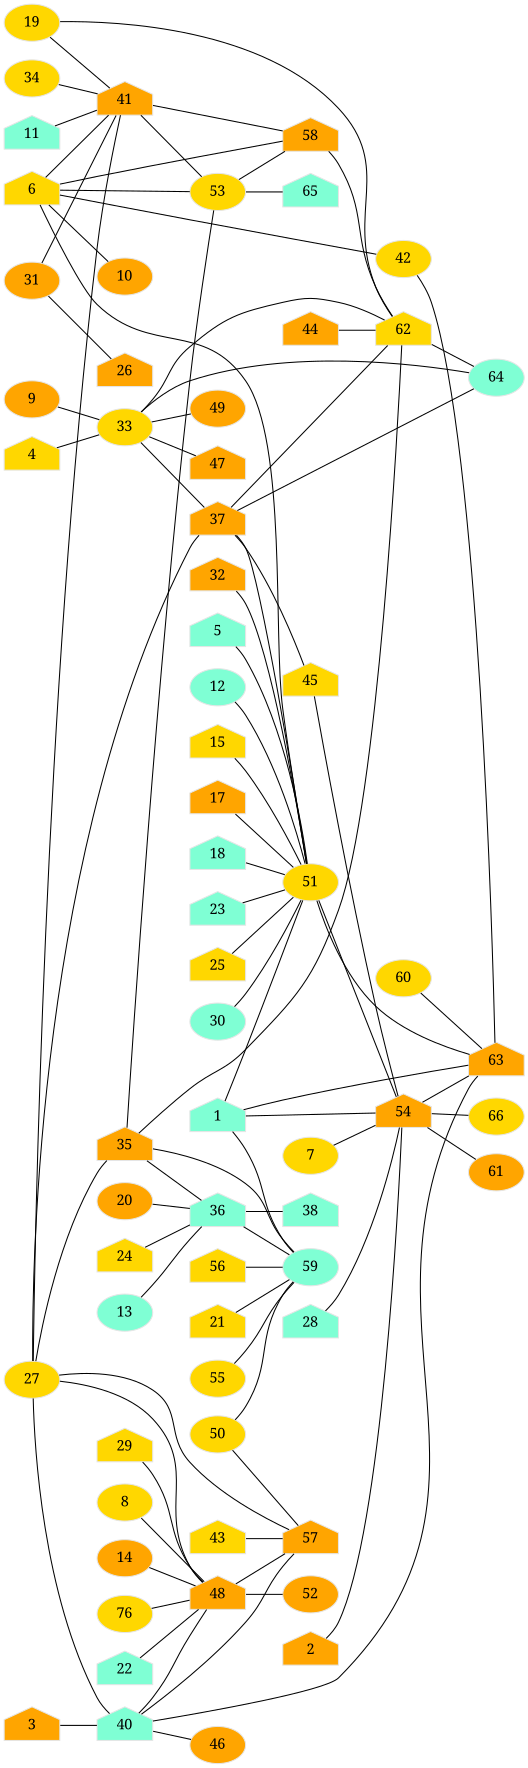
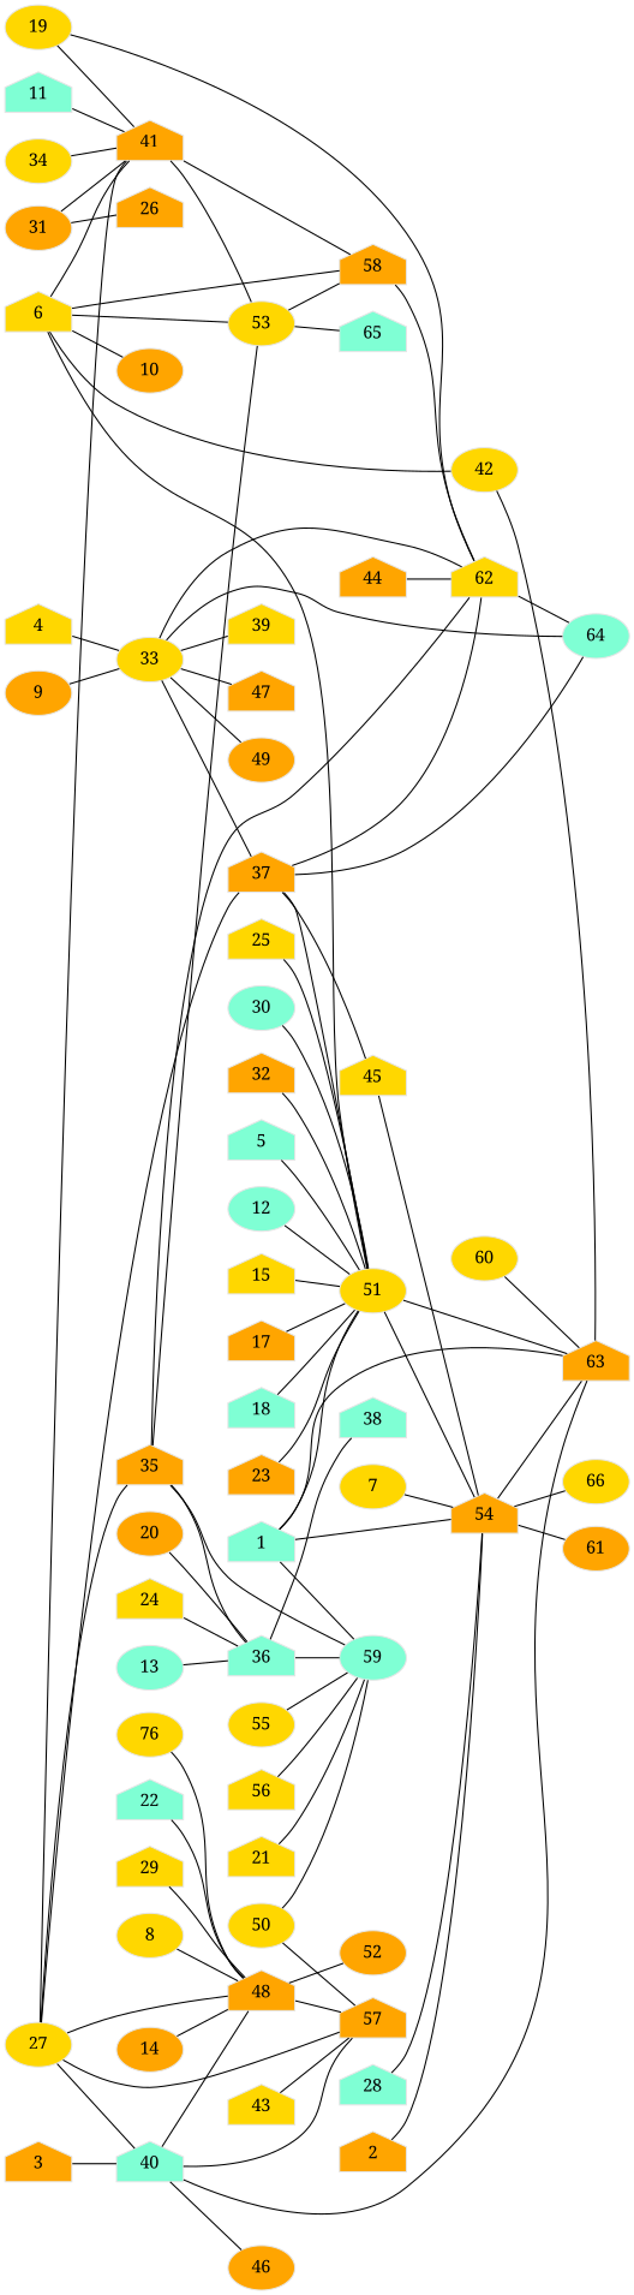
  graph {
    fontname="Noto Serif"
    rankdir=LR
    node [color=gray90 fillcolor=gold fontname="Noto Serif" shape=house style=filled]
    edge [fontname="Noto Serif" weight=1.0]
    1 [fillcolor=aquamarine]
    51 [shape=ellipse]
    54 [fillcolor=orange]
    59 [fillcolor=aquamarine shape=ellipse]
    63 [fillcolor=orange]
    61 [fillcolor=orange shape=ellipse]
    66 [shape=ellipse]
    2 [fillcolor=orange]
    3 [fillcolor=orange]
    40 [fillcolor=aquamarine]
    48 [fillcolor=orange]
    57 [fillcolor=orange]
    46 [fillcolor=orange shape=ellipse]
    33 [shape=ellipse]
    4
    62
    37 [fillcolor=orange]
+   39
    47 [fillcolor=orange]
    49 [fillcolor=orange shape=ellipse]
    64 [fillcolor=aquamarine shape=ellipse]
    5 [fillcolor=aquamarine]
    6
    10 [fillcolor=orange shape=ellipse]
    41 [fillcolor=orange]
    42 [shape=ellipse]
    53 [shape=ellipse]
    58 [fillcolor=orange]
    26 [fillcolor=orange]
    65 [fillcolor=aquamarine]
    7 [shape=ellipse]
    8 [shape=ellipse]
    52 [fillcolor=orange shape=ellipse]
    9 [fillcolor=orange shape=ellipse]
    11 [fillcolor=aquamarine]
    12 [fillcolor=aquamarine shape=ellipse]
    13 [fillcolor=aquamarine shape=ellipse]
    36 [fillcolor=aquamarine]
    38 [fillcolor=aquamarine]
    14 [fillcolor=orange shape=ellipse]
    15
    n42 [label=76 shape=ellipse]
    17 [fillcolor=orange]
    18 [fillcolor=aquamarine]
    19 [shape=ellipse]
    20 [fillcolor=orange shape=ellipse]
    21
    22 [fillcolor=aquamarine]
-   23 [fillcolor=aquamarine]
+   23 [fillcolor=orange]
    24
    25
    27 [shape=ellipse]
    35 [fillcolor=orange]
    45
    28 [fillcolor=aquamarine]
    29
    30 [fillcolor=aquamarine shape=ellipse]
    31 [fillcolor=orange shape=ellipse]
    32 [fillcolor=orange]
    34 [shape=ellipse]
    43
    44 [fillcolor=orange]
    50 [shape=ellipse]
    55 [shape=ellipse]
    56
    60 [shape=ellipse]
    1 -- 51 [weight=2.0]
    1 -- 54 [weight=4.0]
    1 -- 59
    1 -- 63 [weight=2.0]
    51 -- 54 [weight=2.0]
    51 -- 63
    54 -- 63 [weight=2.0]
    54 -- 61
    54 -- 66
    2 -- 54
    3 -- 40
    40 -- 63
    40 -- 48 [weight=3.0]
    40 -- 57 [weight=3.0]
    40 -- 46
    48 -- 57
    48 -- 52
    33 -- 62 [weight=2.0]
    33 -- 37 [weight=2.0]
+   33 -- 39
    33 -- 47
    33 -- 49
    33 -- 64
    4 -- 33
    62 -- 64 [weight=2.0]
    37 -- 51
    37 -- 62 [weight=4.0]
    37 -- 64 [weight=2.0]
    37 -- 45
    5 -- 51
    6 -- 51
    6 -- 10
    6 -- 41 [weight=2.0]
    6 -- 42
    6 -- 53 [weight=4.0]
    6 -- 58 [weight=2.0]
    41 -- 53 [weight=2.0]
    41 -- 58
    42 -- 63
    53 -- 58 [weight=2.0]
    53 -- 65
    58 -- 62
    7 -- 54
    8 -- 48
    9 -- 33
    11 -- 41
    12 -- 51
    13 -- 36
    36 -- 59 [weight=6.0]
    36 -- 38
    14 -- 48
    15 -- 51
    n42 -- 48
    17 -- 51
    18 -- 51
    19 -- 62
    19 -- 41
    20 -- 36
    21 -- 59
    22 -- 48
    23 -- 51
    24 -- 36
    25 -- 51
    27 -- 40 [weight=3.0]
    27 -- 48
    27 -- 57
    27 -- 37
    27 -- 41
    27 -- 35
    35 -- 59 [weight=3.0]
    35 -- 62
    35 -- 53
    35 -- 36 [weight=2.0]
    45 -- 54
    28 -- 54
    29 -- 48
    30 -- 51
    31 -- 41
    31 -- 26
    32 -- 51
    34 -- 41
    43 -- 57
    44 -- 62
    50 -- 59
    50 -- 57
    55 -- 59
    56 -- 59
    60 -- 63
  }
